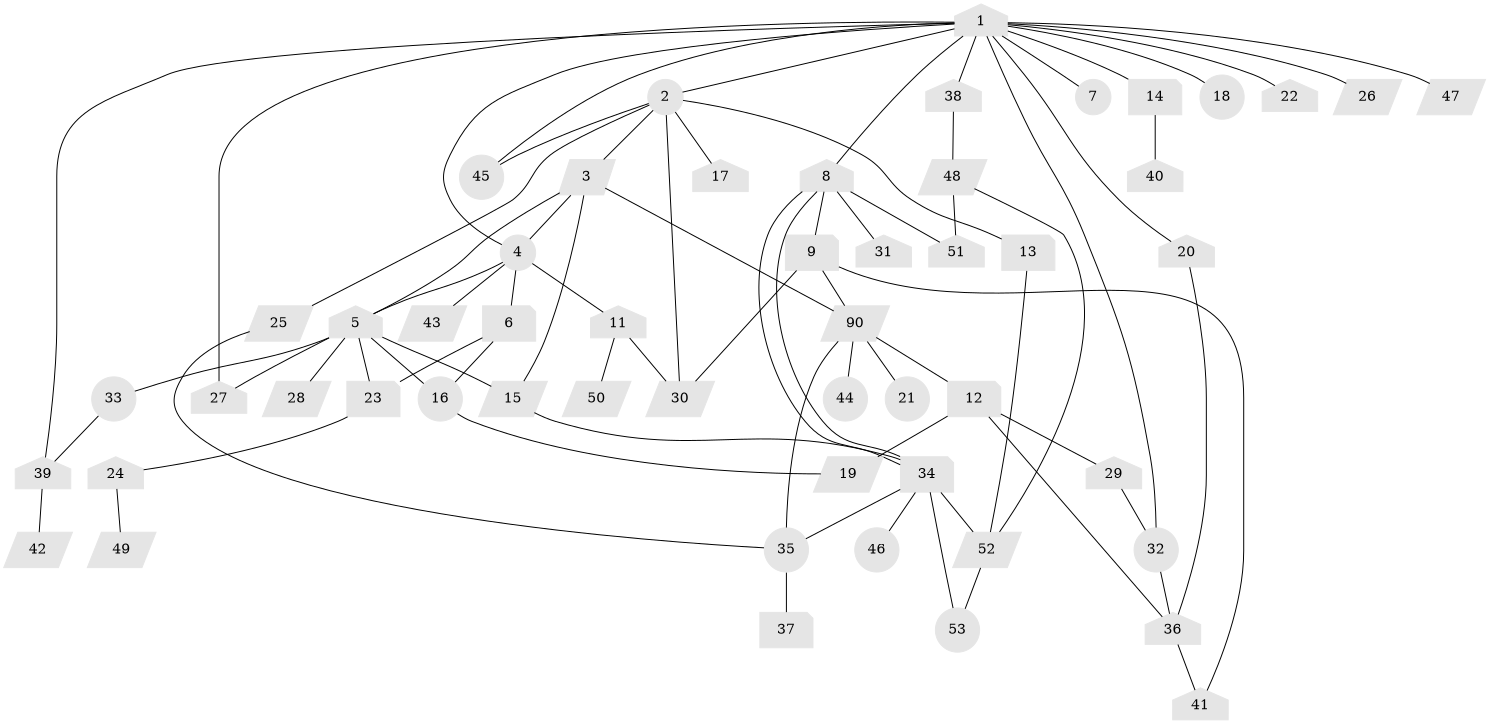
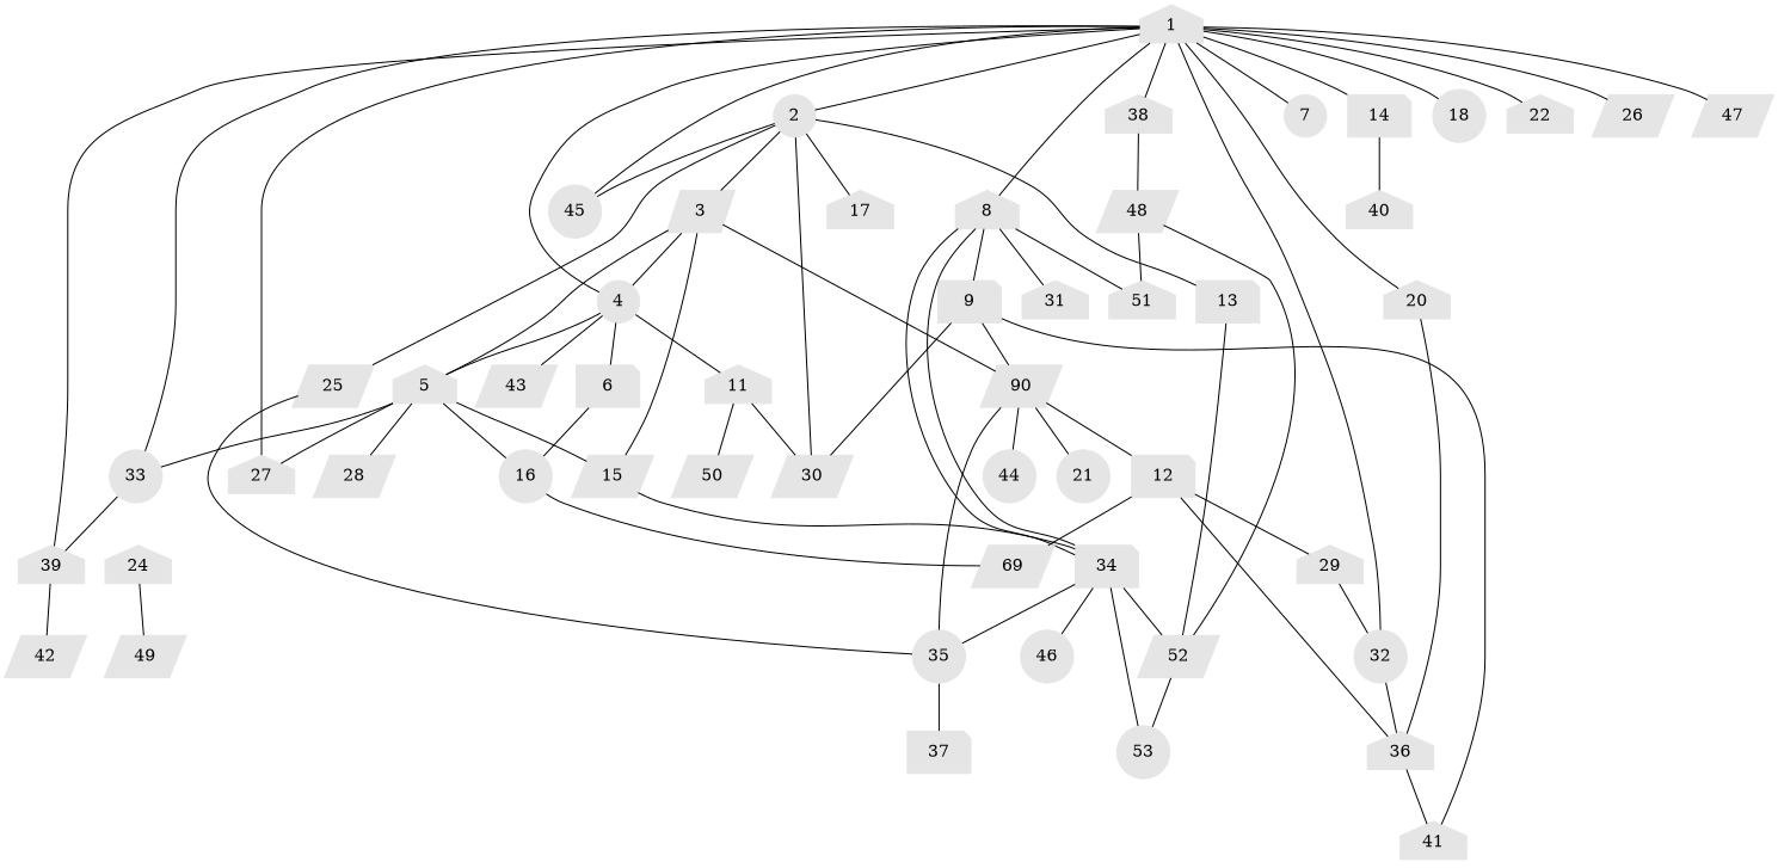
  graph {
    node [color=gray90 shape=house style=filled]
    2 [shape=circle]
    1
    4 [shape=circle]
    7 [shape=circle]
    8
    14 [shape=note]
    18 [shape=circle]
    20
    22
    26 [shape=parallelogram]
    27
    32 [shape=circle]
    33 [shape=circle]
    38
    39
    45 [shape=circle]
    47 [shape=parallelogram]
    3 [shape=parallelogram]
    13 [shape=note]
    17
    25 [shape=parallelogram]
    30 [shape=parallelogram]
    5
    6 [shape=note]
    11
    43 [shape=parallelogram]
    9 [shape=note]
    31
    34 [shape=note]
    51
    40
    36
    48 [shape=parallelogram]
    42 [shape=parallelogram]
    n35 [label=90 shape=parallelogram]
    15 [shape=parallelogram]
    52 [shape=parallelogram]
    35 [shape=circle]
    16 [shape=circle]
-   23 [shape=note]
    28 [shape=parallelogram]
    12 [shape=note]
    21 [shape=circle]
    44 [shape=circle]
    50 [shape=parallelogram]
-   19 [shape=parallelogram]
+   19 [shape=parallelogram label=69]
    24
    41
    46 [shape=circle]
    53 [shape=circle]
    29
    37 [shape=note]
    49 [shape=parallelogram]
    2 -- 45
    2 -- 3
    2 -- 13
    2 -- 17
    2 -- 25
    2 -- 30
    1 -- 2
    1 -- 4
    1 -- 7
    1 -- 8
    1 -- 14
    1 -- 18
    1 -- 20
    1 -- 22
    1 -- 26
    1 -- 27
    1 -- 32
+   1 -- 33
    1 -- 38
    1 -- 39
    1 -- 45
    1 -- 47
    4 -- 5
    4 -- 6
    4 -- 11
    4 -- 43
    8 -- 9
    8 -- 31
    8 -- 34
    8 -- 34
    8 -- 51
    14 -- 40
    20 -- 36
    32 -- 36
    33 -- 39
    38 -- 48
    39 -- 42
    3 -- 4
    3 -- 5
    3 -- n35
    3 -- 15
    13 -- 52
    25 -- 35
    5 -- 27
    5 -- 33
    5 -- 15
    5 -- 16
-   5 -- 23
    5 -- 28
    6 -- 16
-   6 -- 23
    11 -- 30
    11 -- 50
    9 -- 30
    9 -- n35
    9 -- 41
    34 -- 52
    34 -- 35
    34 -- 46
    34 -- 53
    36 -- 41
    48 -- 51
    48 -- 52
    n35 -- 35
    n35 -- 12
    n35 -- 21
    n35 -- 44
    15 -- 34
    52 -- 53
    35 -- 37
    16 -- 19
-   23 -- 24
    12 -- 36
    12 -- 19
    12 -- 29
    24 -- 49
    29 -- 32
  }
